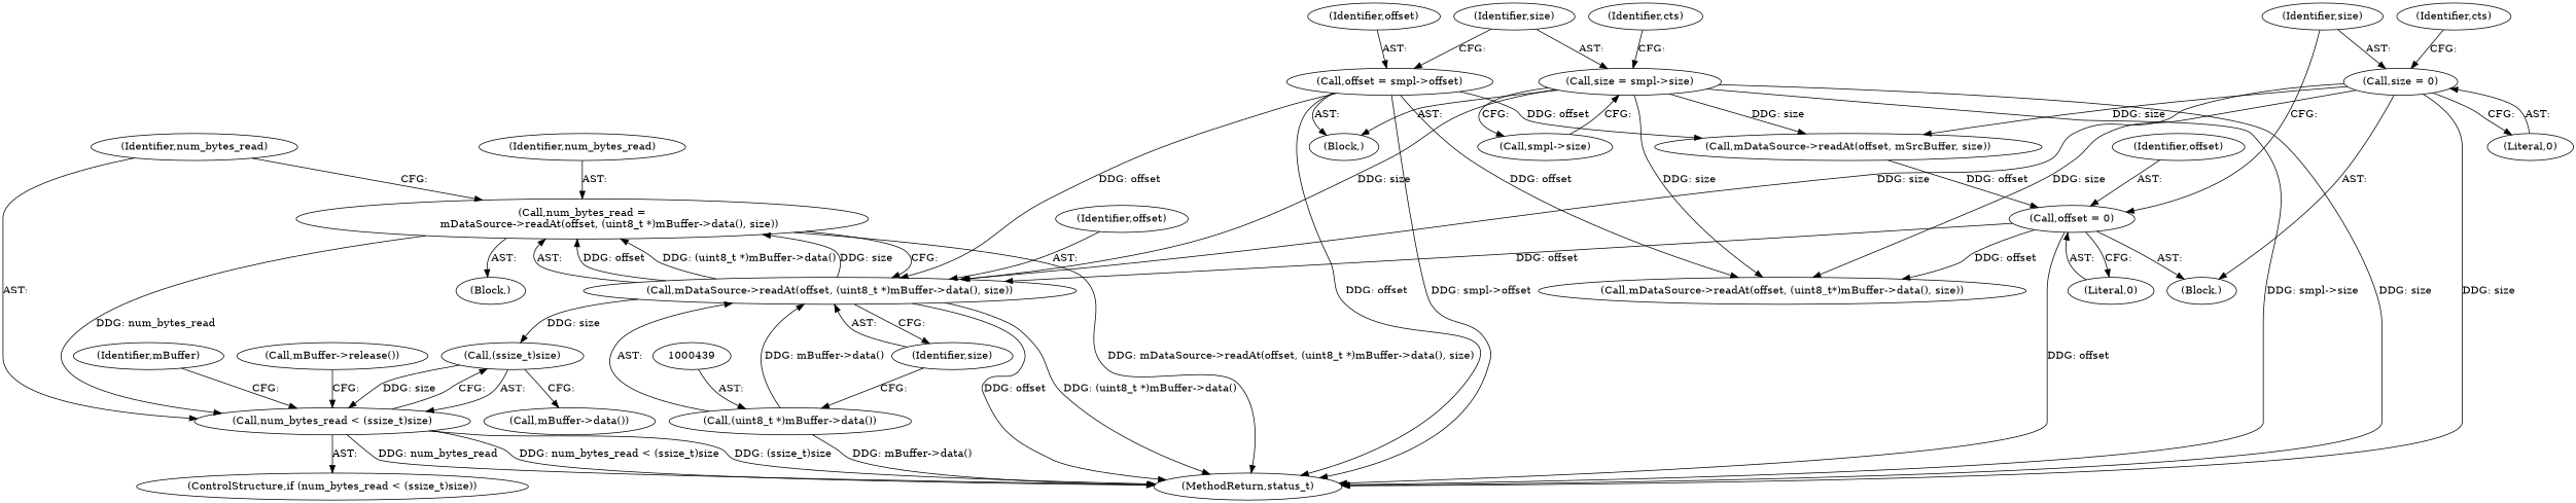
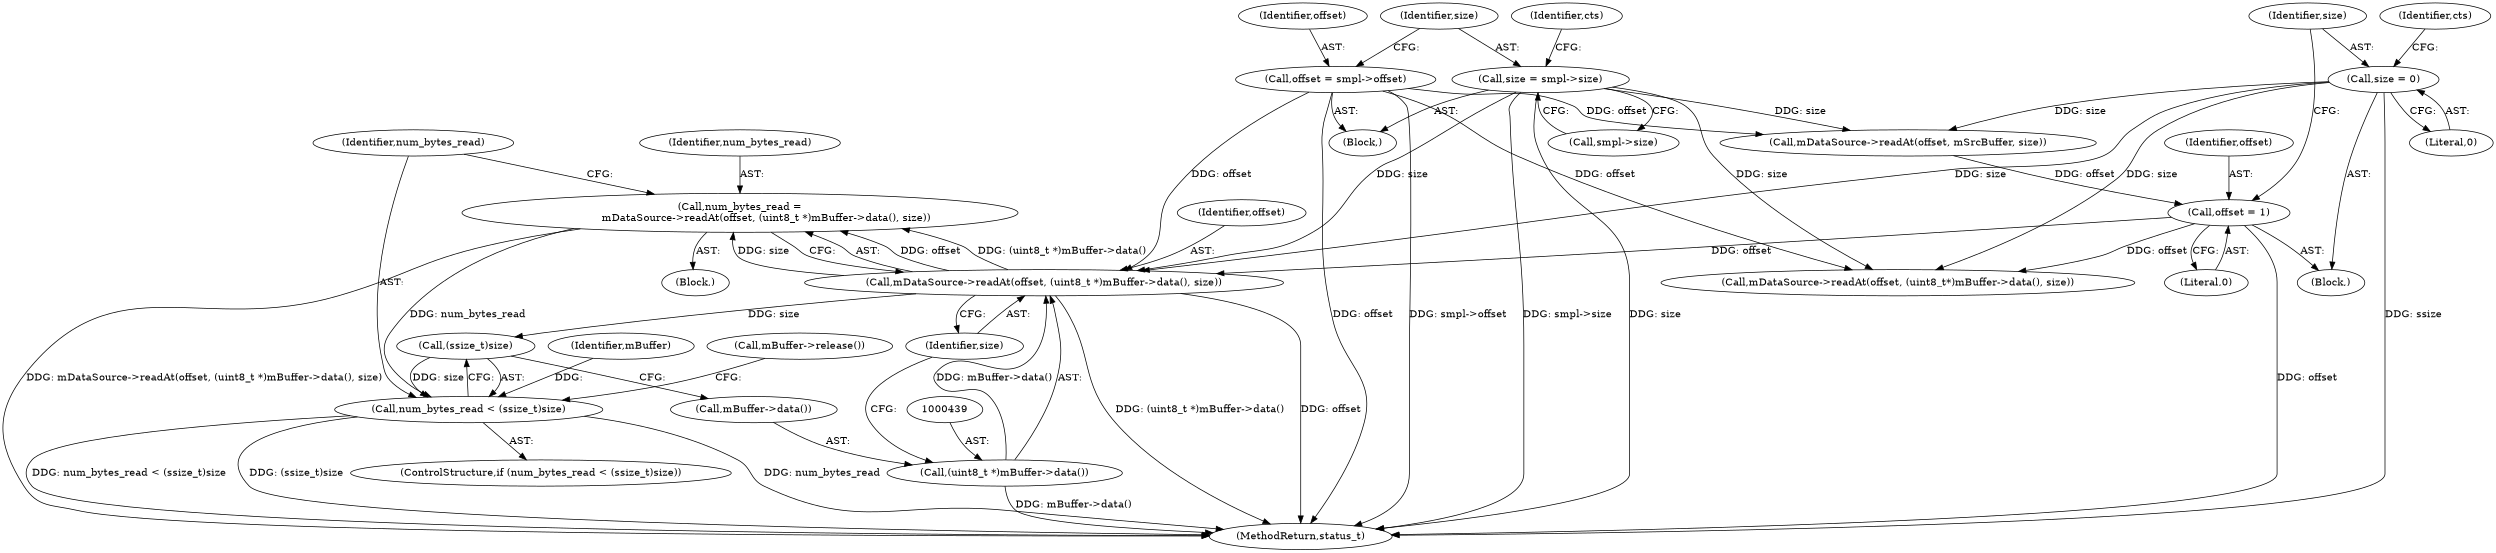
  digraph {
    n1 [label="(Call,num_bytes_read =\n                mDataSource->readAt(offset, (uint8_t *)mBuffer->data(), size))"]
    n2 [label="(Call,mDataSource->readAt(offset, (uint8_t *)mBuffer->data(), size))"]
    n3 [label="(Call,num_bytes_read < (ssize_t)size)"]
    n4 [label="(MethodReturn,status_t)"]
    n5 [label="(Block,)"]
    n6 [label="(Identifier,size)"]
    n7 [label="(Call,(ssize_t)size)"]
    n8 [label="(ControlStructure,if (num_bytes_read < (ssize_t)size))"]
    n9 [label="(Call,(uint8_t *)mBuffer->data())"]
    n10 [label="(Call,mBuffer->data())"]
    n11 [label="(Call,offset = smpl->offset)"]
    n12 [label="(Block,)"]
    n13 [label="(Call,mDataSource->readAt(offset, mSrcBuffer, size))"]
    n14 [label="(Call,mDataSource->readAt(offset, (uint8_t*)mBuffer->data(), size))"]
-   n15 [label="(Call,offset = 0)"]
+   n15 [label="(Call,offset = 1)"]
    n16 [label="(Literal,0)"]
    n17 [label="(Block,)"]
    n18 [label="(Call,size = smpl->size)"]
    n19 [label="(Call,smpl->size)"]
    n20 [label="(Call,size = 0)"]
    n21 [label="(Literal,0)"]
    n22 [label="(Identifier,size)"]
    n23 [label="(Identifier,offset)"]
    n24 [label="(Identifier,num_bytes_read)"]
    n25 [label="(Identifier,mBuffer)"]
    n26 [label="(Call,mBuffer->release())"]
    n27 [label="(Identifier,offset)"]
    n28 [label="(Identifier,offset)"]
    n29 [label="(Identifier,size)"]
    n30 [label="(Identifier,cts)"]
    n31 [label="(Identifier,num_bytes_read)"]
    n32 [label="(Identifier,cts)"]
    1000439
    n1 -> n2 [label="CFG: "]
    n1 -> n3 [label="DDG: num_bytes_read"]
    n1 -> n4 [label="DDG: mDataSource->readAt(offset, (uint8_t *)mBuffer->data(), size)"]
    n1 -> n5 [label="AST: "]
    n2 -> n1 [label="AST: "]
    n2 -> n1 [label="DDG: offset"]
    n2 -> n1 [label="DDG: (uint8_t *)mBuffer->data()"]
    n2 -> n1 [label="DDG: size"]
    n2 -> n4 [label="DDG: offset"]
    n2 -> n4 [label="DDG: (uint8_t *)mBuffer->data()"]
    n2 -> n6 [label="CFG: "]
    n2 -> n7 [label="DDG: size"]
    n3 -> n4 [label="DDG: num_bytes_read < (ssize_t)size"]
    n3 -> n4 [label="DDG: (ssize_t)size"]
    n3 -> n4 [label="DDG: num_bytes_read"]
    n3 -> n7 [label="CFG: "]
    n3 -> n8 [label="AST: "]
    n6 -> n2 [label="AST: "]
    n6 -> n9 [label="CFG: "]
    n7 -> n3 [label="AST: "]
    n7 -> n3 [label="DDG: size"]
    n7 -> n10 [label="CFG: "]
    n9 -> n2 [label="AST: "]
    n9 -> n2 [label="DDG: mBuffer->data()"]
    n9 -> n4 [label="DDG: mBuffer->data()"]
+   n10 -> n9 [label="AST: "]
    n11 -> n2 [label="DDG: offset"]
    n11 -> n4 [label="DDG: offset"]
    n11 -> n4 [label="DDG: smpl->offset"]
    n11 -> n12 [label="AST: "]
    n11 -> n13 [label="DDG: offset"]
    n11 -> n14 [label="DDG: offset"]
    n13 -> n15 [label="DDG: offset"]
    n15 -> n2 [label="DDG: offset"]
    n15 -> n4 [label="DDG: offset"]
    n15 -> n14 [label="DDG: offset"]
    n15 -> n16 [label="CFG: "]
    n15 -> n17 [label="AST: "]
    n16 -> n15 [label="AST: "]
    n18 -> n2 [label="DDG: size"]
    n18 -> n4 [label="DDG: smpl->size"]
    n18 -> n4 [label="DDG: size"]
    n18 -> n12 [label="AST: "]
    n18 -> n13 [label="DDG: size"]
    n18 -> n14 [label="DDG: size"]
    n18 -> n19 [label="CFG: "]
    n19 -> n18 [label="CFG: "]
    n20 -> n2 [label="DDG: size"]
-   n20 -> n4 [label="DDG: size"]
+   n20 -> n4 [label="DDG: ssize"]
    n20 -> n13 [label="DDG: size"]
    n20 -> n14 [label="DDG: size"]
    n20 -> n17 [label="AST: "]
    n20 -> n21 [label="CFG: "]
    n21 -> n20 [label="AST: "]
    n22 -> n11 [label="CFG: "]
    n22 -> n18 [label="AST: "]
    n23 -> n15 [label="AST: "]
    n24 -> n1 [label="CFG: "]
    n24 -> n3 [label="AST: "]
-   n25 -> n3 [label="CFG: "]
+   n25 -> n3 [label="DDG: "]
    n26 -> n3 [label="CFG: "]
    n27 -> n2 [label="AST: "]
    n28 -> n11 [label="AST: "]
    n29 -> n15 [label="CFG: "]
    n29 -> n20 [label="AST: "]
    n30 -> n18 [label="CFG: "]
    n31 -> n1 [label="AST: "]
    n32 -> n20 [label="CFG: "]
    1000439 -> n9 [label="AST: "]
  }
